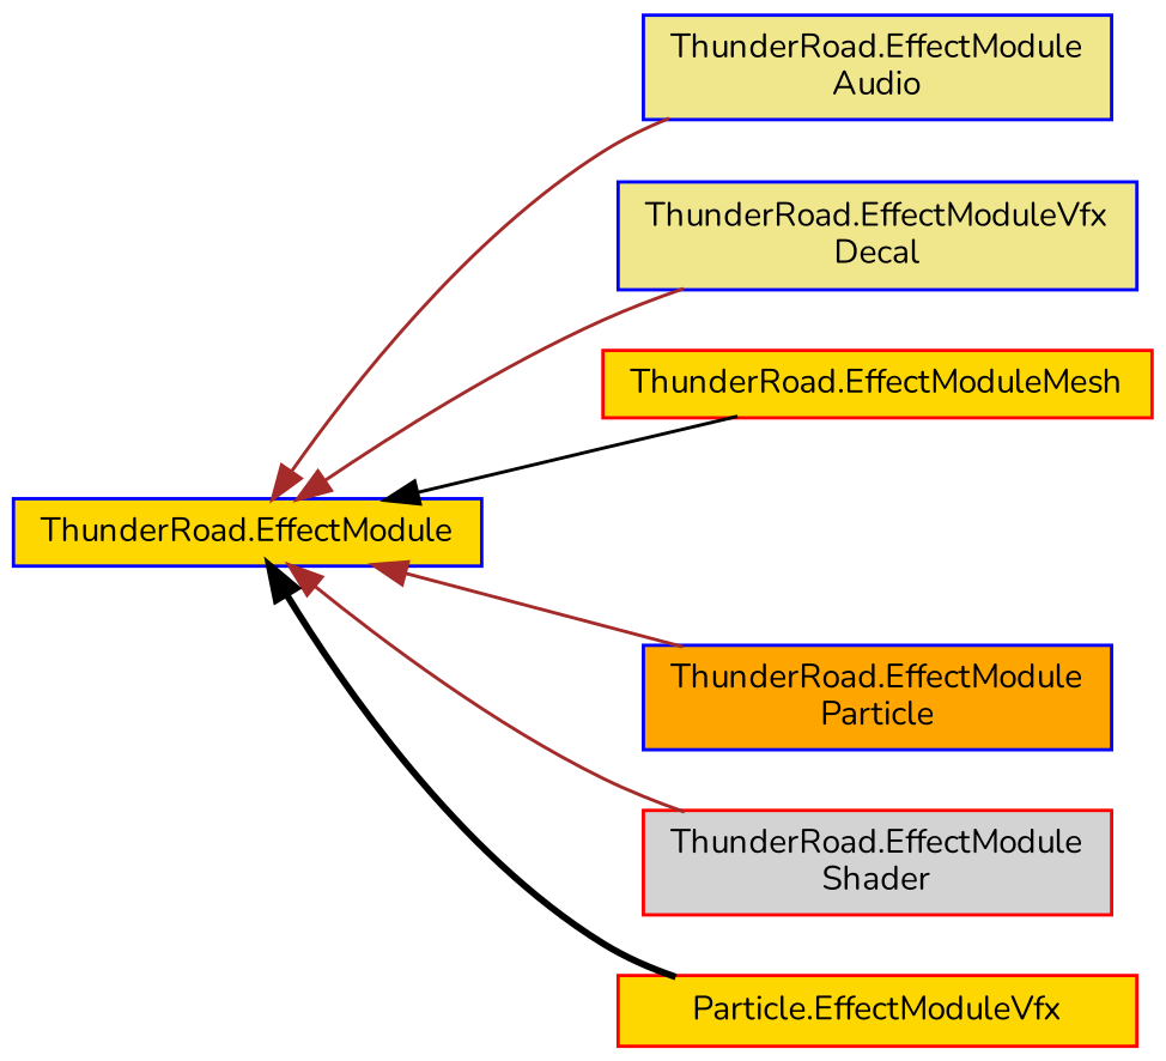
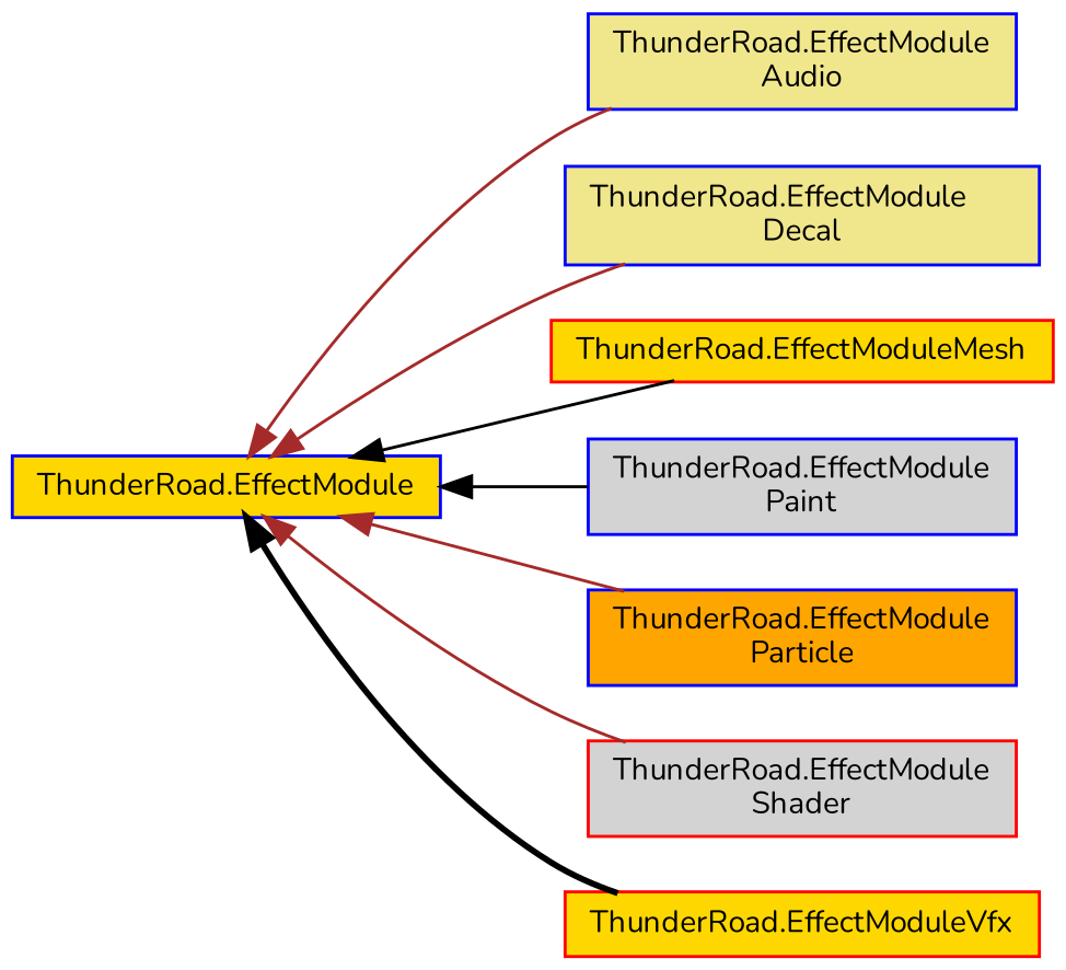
  digraph {
    fontname=Nunito
    rankdir=LR
    node [color=blue fillcolor=gold fontname=Nunito fontsize=10 shape=record style=filled]
    edge [color=brown dir=back fontname=Nunito fontsize=10 labelfontname=Helvetica labelfontsize=10 style=solid]
    n1 [fontcolor=black height=0.2 label="ThunderRoad.EffectModule" width=0.4]
    n2 [fillcolor=khaki height=0.2 label="ThunderRoad.EffectModule\lAudio" width=0.4]
-   n3 [fillcolor=khaki height=0.2 label="ThunderRoad.EffectModuleVfx\lDecal" width=0.4]
+   n3 [fillcolor=khaki height=0.2 label="ThunderRoad.EffectModule\lDecal" width=0.4]
    n4 [color=red height=0.2 label="ThunderRoad.EffectModuleMesh" width=0.4]
+   n5 [fillcolor=lightgrey height=0.2 label="ThunderRoad.EffectModule\lPaint" width=0.4]
    n6 [fillcolor=orange height=0.2 label="ThunderRoad.EffectModule\lParticle" width=0.4]
    n7 [color=red fillcolor=lightgrey height=0.2 label="ThunderRoad.EffectModule\lShader" width=0.4]
-   n8 [color=red height=0.2 label="Particle.EffectModuleVfx" width=0.4]
+   n8 [color=red height=0.2 label="ThunderRoad.EffectModuleVfx" width=0.4]
    n1 -> n2
    n1 -> n3
    n1 -> n4 [color=black]
+   n1 -> n5 [color=black]
    n1 -> n6
    n1 -> n7
    n1 -> n8 [color=black style=bold]
  }
